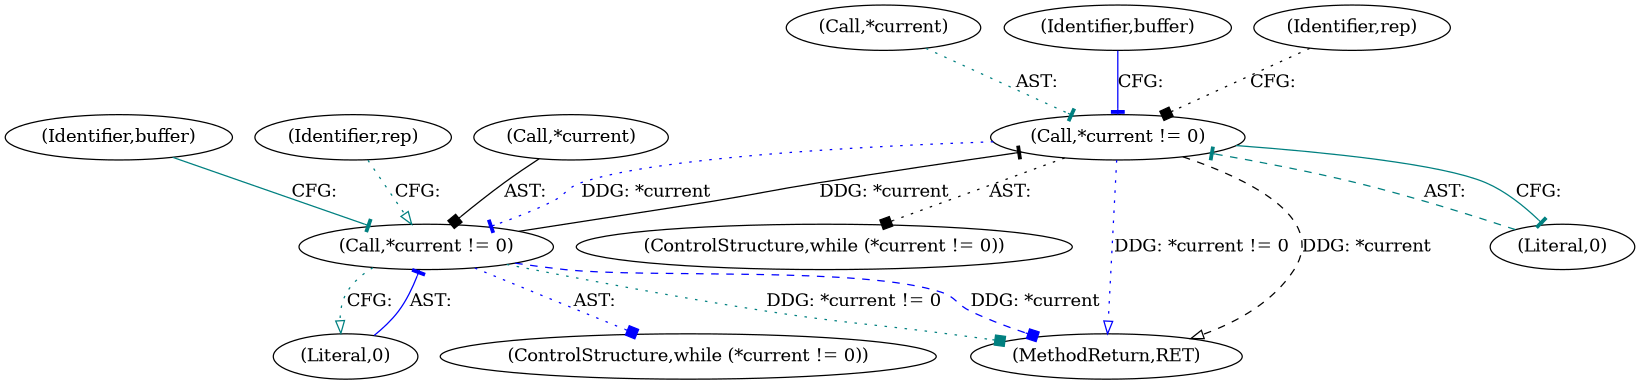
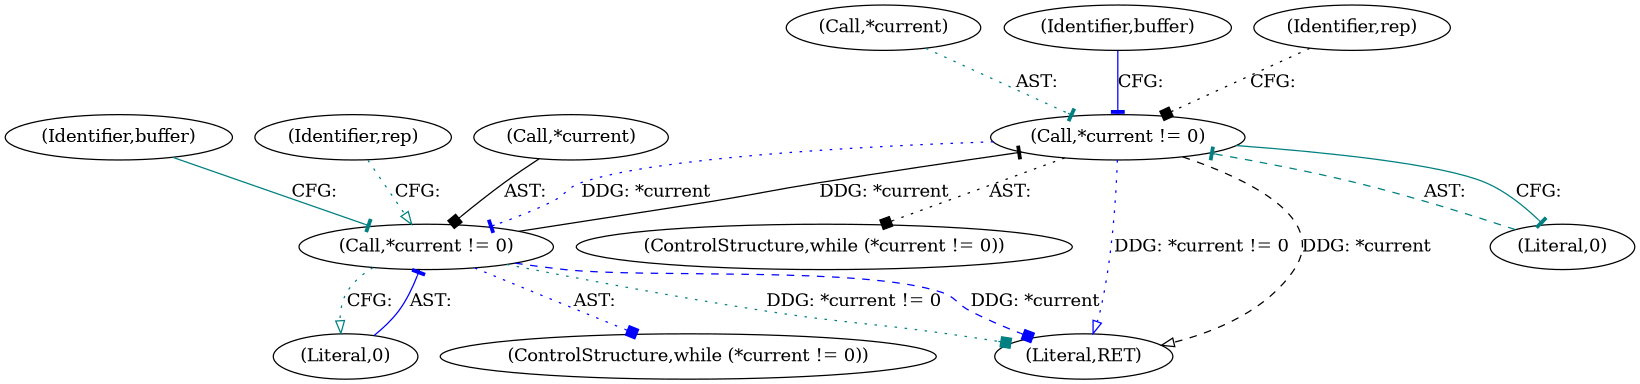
  digraph {
    edge [color=teal style=dotted arrowhead=tee]
    n1 [label="(Call,*current != 0)"]
    n2 [label="(Call,*current != 0)"]
    n3 [label="(Literal,0)"]
    n4 [label="(ControlStructure,while (*current != 0))"]
-   n5 [label="(MethodReturn,RET)"]
+   n5 [label="(Literal,RET)"]
    n6 [label="(Literal,0)"]
    n7 [label="(ControlStructure,while (*current != 0))"]
    n8 [label="(Call,*current)"]
    n9 [label="(Identifier,buffer)"]
    n10 [label="(Identifier,buffer)"]
    n11 [label="(Identifier,rep)"]
    n12 [label="(Identifier,rep)"]
    n13 [label="(Call,*current)"]
    n1 -> n2 [label="DDG: *current" color=blue]
    n1 -> n3 [label="CFG: " style=solid]
    n1 -> n4 [label="AST: " color=black arrowhead=box]
    n1 -> n5 [label="DDG: *current != 0" color=blue arrowhead=onormal]
    n1 -> n5 [label="DDG: *current" color=black style=dashed arrowhead=onormal]
    n2 -> n1 [label="DDG: *current" color=black style=solid]
    n2 -> n5 [label="DDG: *current != 0" arrowhead=box]
    n2 -> n5 [label="DDG: *current" color=blue style=dashed arrowhead=box]
    n2 -> n6 [label="CFG: " arrowhead=onormal]
    n2 -> n7 [label="AST: " color=blue arrowhead=box]
    n3 -> n1 [label="AST: " style=dashed]
    n6 -> n2 [label="AST: " color=blue style=solid]
    n8 -> n1 [label="AST: "]
    n9 -> n2 [label="CFG: " style=solid]
    n10 -> n1 [label="CFG: " color=blue style=solid]
    n11 -> n1 [label="CFG: " color=black arrowhead=box]
    n12 -> n2 [label="CFG: " arrowhead=onormal]
    n13 -> n2 [label="AST: " color=black style=solid arrowhead=box]
  }
